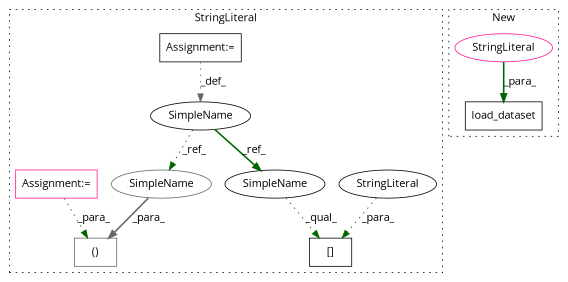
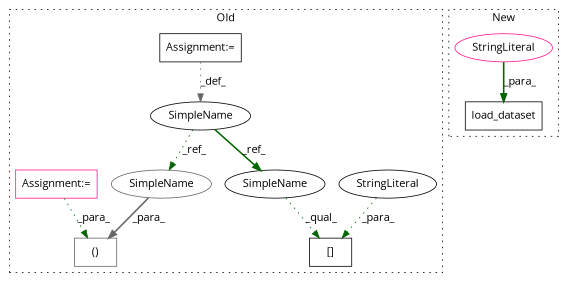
  digraph {
    fontname="Open Sans"
    node [a=42 l=7 s=741 shape=box color=black fontname="Open Sans"]
    edge [color=darkgreen style=dotted fontname="Open Sans"]
    n1 [a=2 l="8,1" label="[]" s="1006,1038"]
    n2 [a=45 l=24 label=StringLiteral s=1014 shape=ellipse]
    n3 [label=SimpleName shape=ellipse]
    n4 [a=106 l=27 label="()" s=972 color=gray40]
    n5 [a=7 label="Assignment:="]
    n6 [a=7 label="Assignment:=" s=774 color=deeppink]
    n7 [label=SimpleName s=972 shape=ellipse color=gray40]
    n8 [label=SimpleName s=1006 shape=ellipse]
    n9 [a=32 l="13,1" label=load_dataset s="1097,1117"]
    n10 [a=45 label=StringLiteral s=1110 shape=ellipse color=deeppink]
    subgraph cluster_1 {
-     label=StringLiteral
+     label=Old
      style=dotted
      n1
      n2
      n3
      n4
      n5
      n6
      n7
      n8
    }
    subgraph cluster_2 {
      label=New
      style=dotted
      n9
      n10
    }
    n2 -> n1 [label=_para_]
    n3 -> n7 [label=_ref_]
    n3 -> n8 [label=_ref_ style=bold]
    n5 -> n3 [label=_def_ color=gray40]
    n6 -> n4 [label=_para_]
    n7 -> n4 [label=_para_ color=gray40 style=bold]
    n8 -> n1 [label=_qual_]
    n10 -> n9 [label=_para_ style=bold]
  }
